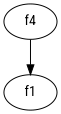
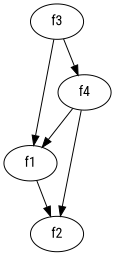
  strict digraph {
    fontname="Roboto Condensed"
    node [fontname="Roboto Condensed"]
    edge [fontname="Roboto Condensed" weight=2]
    f1
+   f2
    f4
+   f3
+   f1 -> f2
    f4 -> f1
+   f4 -> f2
+   f3 -> f1
+   f3 -> f4
  }
